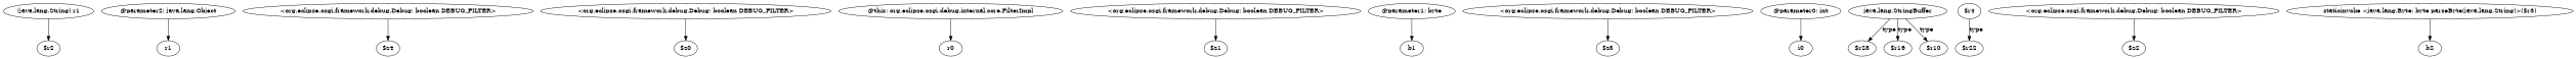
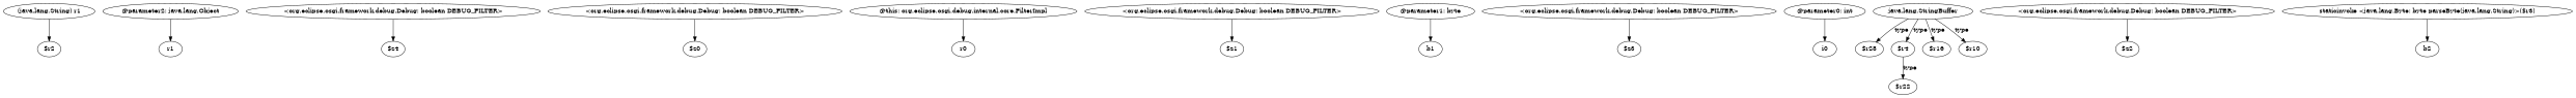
  digraph {
    n1 [label="(java.lang.String) r1"]
    n2 [label="$r2"]
    n3 [label="@parameter2: java.lang.Object"]
    n4 [label=r1]
    n5 [label="<org.eclipse.osgi.framework.debug.Debug: boolean DEBUG_FILTER>"]
    n6 [label="$z4"]
    n7 [label="<org.eclipse.osgi.framework.debug.Debug: boolean DEBUG_FILTER>"]
    n8 [label="$z0"]
    n9 [label="@this: org.eclipse.osgi.debug.internal.core.FilterImpl"]
    n10 [label=r0]
    n11 [label="<org.eclipse.osgi.framework.debug.Debug: boolean DEBUG_FILTER>"]
    n12 [label="$z1"]
    n13 [label="@parameter1: byte"]
    n14 [label=b1]
    n15 [label="<org.eclipse.osgi.framework.debug.Debug: boolean DEBUG_FILTER>"]
    n16 [label="$z3"]
    n17 [label="@parameter0: int"]
    n18 [label=i0]
    n19 [label="java.lang.StringBuffer"]
    n20 [label="$r28"]
    n21 [label="$r4"]
    n22 [label="$r16"]
    n23 [label="$r10"]
    n24 [label="$r22"]
    n25 [label="<org.eclipse.osgi.framework.debug.Debug: boolean DEBUG_FILTER>"]
    n26 [label="$z2"]
    n27 [label="staticinvoke <java.lang.Byte: byte parseByte(java.lang.String)>($r3)"]
    n28 [label=b2]
    n1 -> n2
    n3 -> n4
    n5 -> n6
    n7 -> n8
    n9 -> n10
    n11 -> n12
    n13 -> n14
    n15 -> n16
    n17 -> n18
    n19 -> n20 [label=type]
+   n19 -> n21 [label=type]
    n19 -> n22 [label=type]
    n19 -> n23 [label=type]
    n21 -> n24 [label=type]
    n25 -> n26
    n27 -> n28
  }
